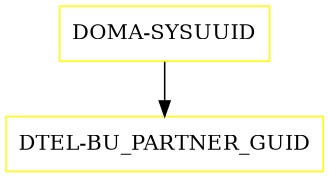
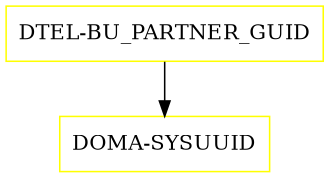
  digraph {
    node [color=yellow shape=box]
    "DTEL-BU_PARTNER_GUID"
    "DOMA-SYSUUID"
-   "DOMA-SYSUUID" -> "DTEL-BU_PARTNER_GUID"
+   "DTEL-BU_PARTNER_GUID" -> "DOMA-SYSUUID"
  }
